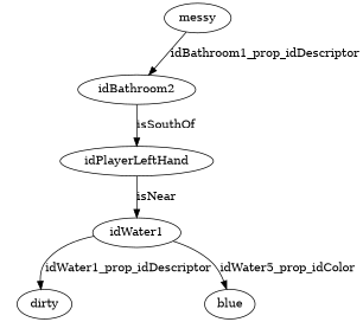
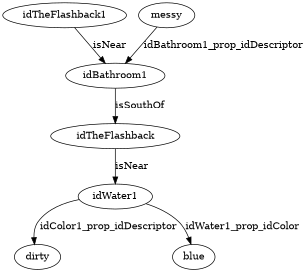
  strict digraph {
    edge [edge_type=relationship]
-   idBathroom1 [label=idBathroom2]
+   idTheFlashback1 [node_type=entity_node root=root]
+   idBathroom1
    idWater1
    dirty
    blue
-   idPlayerLeftHand
+   idPlayerLeftHand [label=idTheFlashback]
    messy
+   idTheFlashback1 -> idBathroom1 [label=isNear]
    idBathroom1 -> idPlayerLeftHand [label=isSouthOf]
-   idWater1 -> dirty [edge_type=property label=idWater1_prop_idDescriptor]
-   idWater1 -> blue [edge_type=property label=idWater5_prop_idColor]
+   idWater1 -> dirty [edge_type=property label=idColor1_prop_idDescriptor]
+   idWater1 -> blue [edge_type=property label=idWater1_prop_idColor]
    idPlayerLeftHand -> idWater1 [label=isNear]
    messy -> idBathroom1 [edge_type=property label=idBathroom1_prop_idDescriptor]
  }
